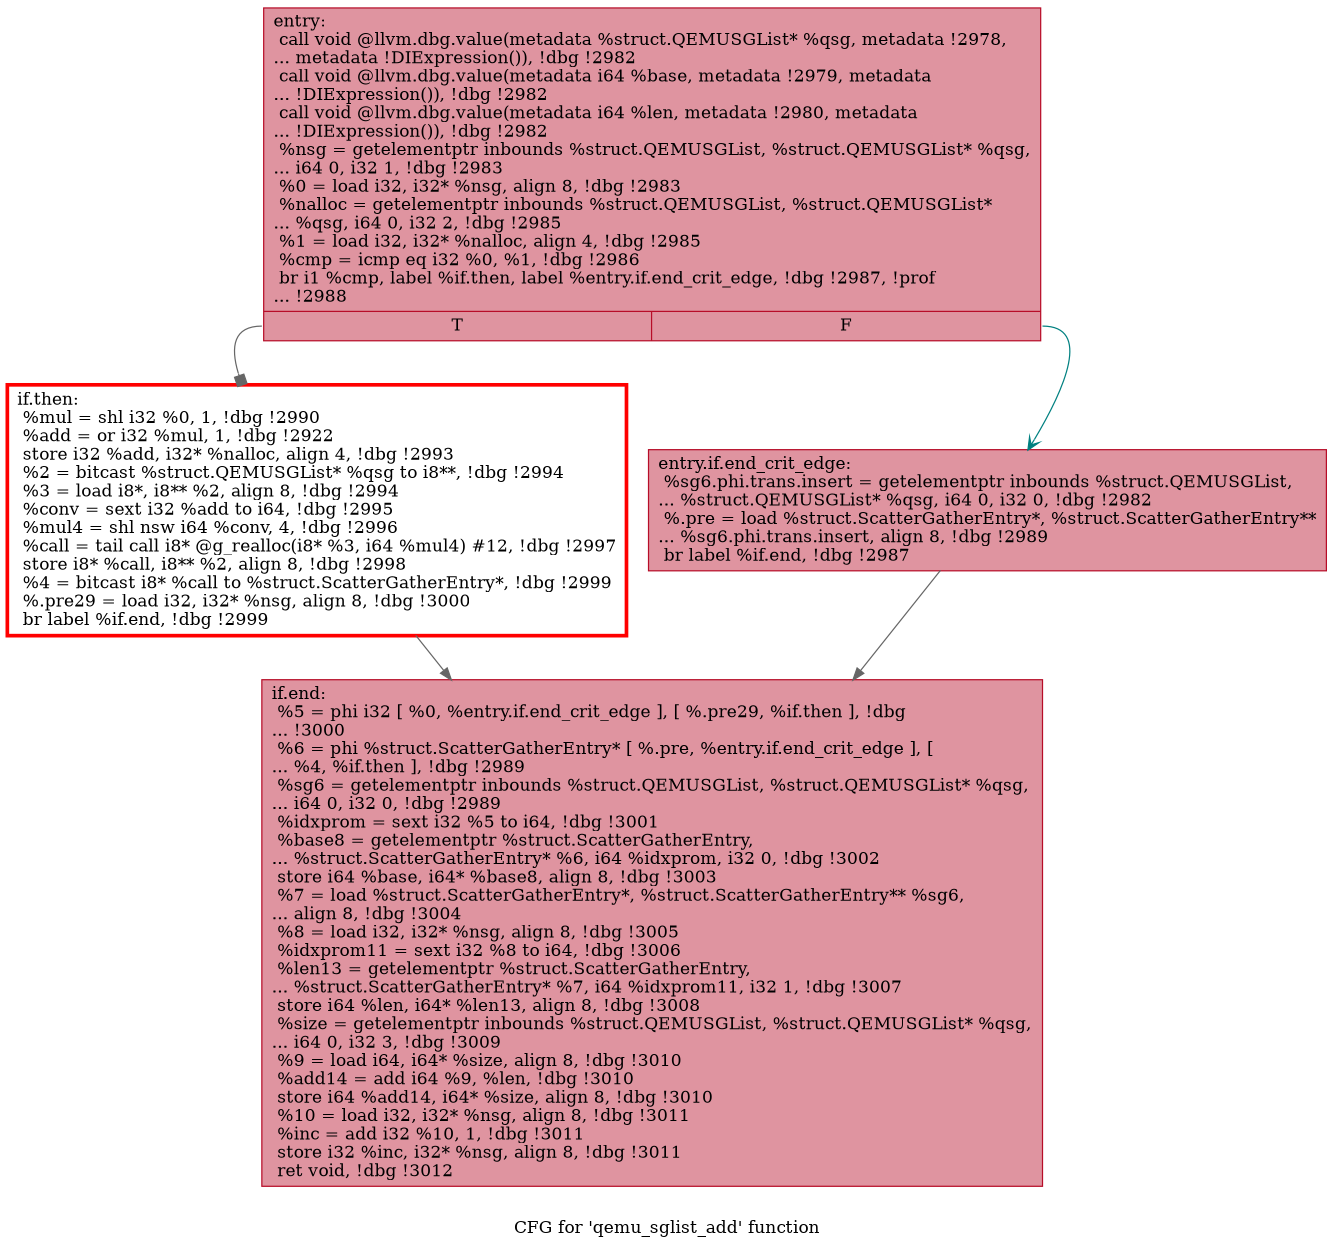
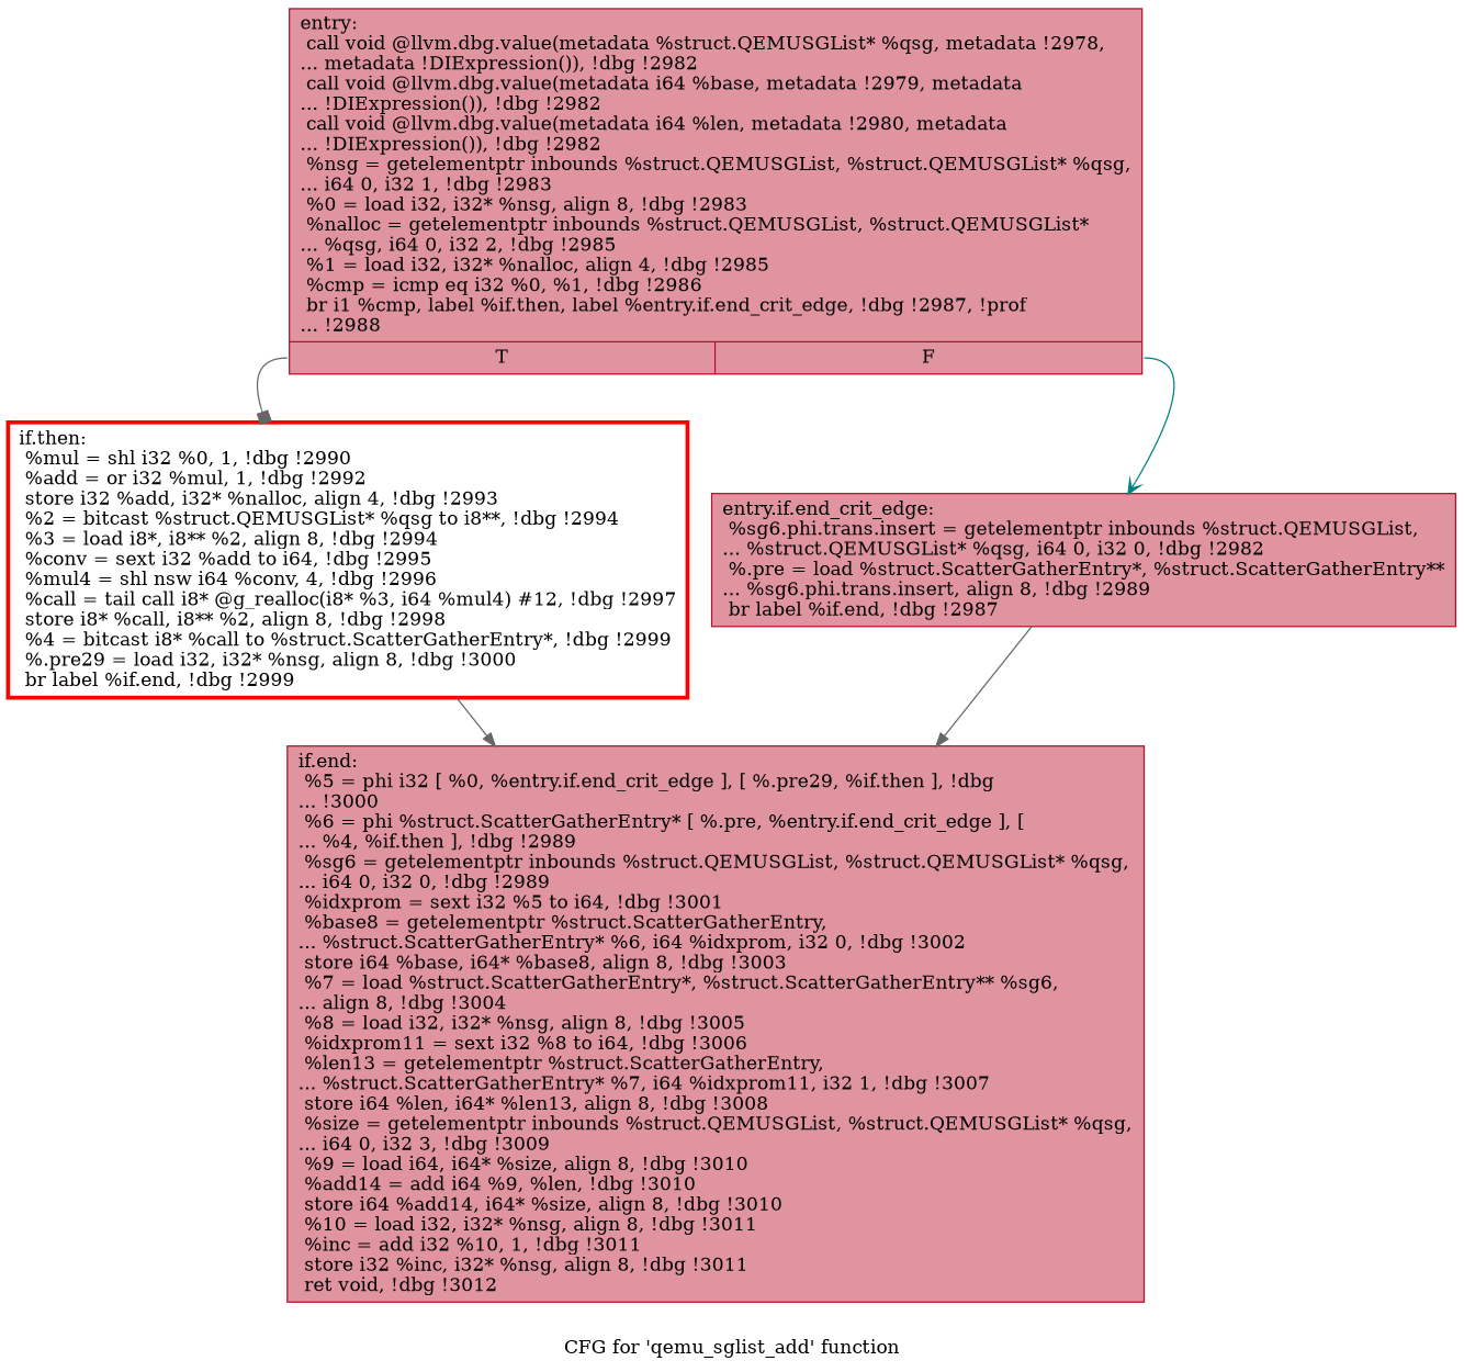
  digraph {
    label="CFG for 'qemu_sglist_add' function"
    node [color="#b70d28ff" fillcolor="#b70d2870" shape=record style=filled]
    edge [color=gray40 arrowhead=normal]
    n1 [label="{entry:\l  call void @llvm.dbg.value(metadata %struct.QEMUSGList* %qsg, metadata !2978,\l... metadata !DIExpression()), !dbg !2982\l  call void @llvm.dbg.value(metadata i64 %base, metadata !2979, metadata\l... !DIExpression()), !dbg !2982\l  call void @llvm.dbg.value(metadata i64 %len, metadata !2980, metadata\l... !DIExpression()), !dbg !2982\l  %nsg = getelementptr inbounds %struct.QEMUSGList, %struct.QEMUSGList* %qsg,\l... i64 0, i32 1, !dbg !2983\l  %0 = load i32, i32* %nsg, align 8, !dbg !2983\l  %nalloc = getelementptr inbounds %struct.QEMUSGList, %struct.QEMUSGList*\l... %qsg, i64 0, i32 2, !dbg !2985\l  %1 = load i32, i32* %nalloc, align 4, !dbg !2985\l  %cmp = icmp eq i32 %0, %1, !dbg !2986\l  br i1 %cmp, label %if.then, label %entry.if.end_crit_edge, !dbg !2987, !prof\l... !2988\l|{<s0>T|<s1>F}}"]
-   n2 [color=red label="{if.then:                                          \l  %mul = shl i32 %0, 1, !dbg !2990\l  %add = or i32 %mul, 1, !dbg !2922\l  store i32 %add, i32* %nalloc, align 4, !dbg !2993\l  %2 = bitcast %struct.QEMUSGList* %qsg to i8**, !dbg !2994\l  %3 = load i8*, i8** %2, align 8, !dbg !2994\l  %conv = sext i32 %add to i64, !dbg !2995\l  %mul4 = shl nsw i64 %conv, 4, !dbg !2996\l  %call = tail call i8* @g_realloc(i8* %3, i64 %mul4) #12, !dbg !2997\l  store i8* %call, i8** %2, align 8, !dbg !2998\l  %4 = bitcast i8* %call to %struct.ScatterGatherEntry*, !dbg !2999\l  %.pre29 = load i32, i32* %nsg, align 8, !dbg !3000\l  br label %if.end, !dbg !2999\l}" penwidth=3.0 fillcolor="" style=""]
+   n2 [color=red label="{if.then:                                          \l  %mul = shl i32 %0, 1, !dbg !2990\l  %add = or i32 %mul, 1, !dbg !2992\l  store i32 %add, i32* %nalloc, align 4, !dbg !2993\l  %2 = bitcast %struct.QEMUSGList* %qsg to i8**, !dbg !2994\l  %3 = load i8*, i8** %2, align 8, !dbg !2994\l  %conv = sext i32 %add to i64, !dbg !2995\l  %mul4 = shl nsw i64 %conv, 4, !dbg !2996\l  %call = tail call i8* @g_realloc(i8* %3, i64 %mul4) #12, !dbg !2997\l  store i8* %call, i8** %2, align 8, !dbg !2998\l  %4 = bitcast i8* %call to %struct.ScatterGatherEntry*, !dbg !2999\l  %.pre29 = load i32, i32* %nsg, align 8, !dbg !3000\l  br label %if.end, !dbg !2999\l}" penwidth=3.0 fillcolor="" style=""]
    n3 [label="{entry.if.end_crit_edge:                           \l  %sg6.phi.trans.insert = getelementptr inbounds %struct.QEMUSGList,\l... %struct.QEMUSGList* %qsg, i64 0, i32 0, !dbg !2982\l  %.pre = load %struct.ScatterGatherEntry*, %struct.ScatterGatherEntry**\l... %sg6.phi.trans.insert, align 8, !dbg !2989\l  br label %if.end, !dbg !2987\l}"]
    n4 [label="{if.end:                                           \l  %5 = phi i32 [ %0, %entry.if.end_crit_edge ], [ %.pre29, %if.then ], !dbg\l... !3000\l  %6 = phi %struct.ScatterGatherEntry* [ %.pre, %entry.if.end_crit_edge ], [\l... %4, %if.then ], !dbg !2989\l  %sg6 = getelementptr inbounds %struct.QEMUSGList, %struct.QEMUSGList* %qsg,\l... i64 0, i32 0, !dbg !2989\l  %idxprom = sext i32 %5 to i64, !dbg !3001\l  %base8 = getelementptr %struct.ScatterGatherEntry,\l... %struct.ScatterGatherEntry* %6, i64 %idxprom, i32 0, !dbg !3002\l  store i64 %base, i64* %base8, align 8, !dbg !3003\l  %7 = load %struct.ScatterGatherEntry*, %struct.ScatterGatherEntry** %sg6,\l... align 8, !dbg !3004\l  %8 = load i32, i32* %nsg, align 8, !dbg !3005\l  %idxprom11 = sext i32 %8 to i64, !dbg !3006\l  %len13 = getelementptr %struct.ScatterGatherEntry,\l... %struct.ScatterGatherEntry* %7, i64 %idxprom11, i32 1, !dbg !3007\l  store i64 %len, i64* %len13, align 8, !dbg !3008\l  %size = getelementptr inbounds %struct.QEMUSGList, %struct.QEMUSGList* %qsg,\l... i64 0, i32 3, !dbg !3009\l  %9 = load i64, i64* %size, align 8, !dbg !3010\l  %add14 = add i64 %9, %len, !dbg !3010\l  store i64 %add14, i64* %size, align 8, !dbg !3010\l  %10 = load i32, i32* %nsg, align 8, !dbg !3011\l  %inc = add i32 %10, 1, !dbg !3011\l  store i32 %inc, i32* %nsg, align 8, !dbg !3011\l  ret void, !dbg !3012\l}"]
    n1 -> n2 [tailport=s0 arrowhead=box]
    n1 -> n3 [tailport=s1 color=teal arrowhead=vee]
    n2 -> n4
    n3 -> n4
  }
